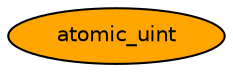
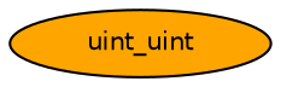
  digraph {
    rankdir=LR
-   n1 [color=black fillcolor=orange fontname=Helvetica fontsize=10 height=0.2 label=atomic_uint shape=ellipse style=filled width=0.4]
+   n1 [color=black fillcolor=orange fontname=Helvetica fontsize=10 height=0.2 label=uint_uint shape=ellipse style=filled width=0.4]
  }
